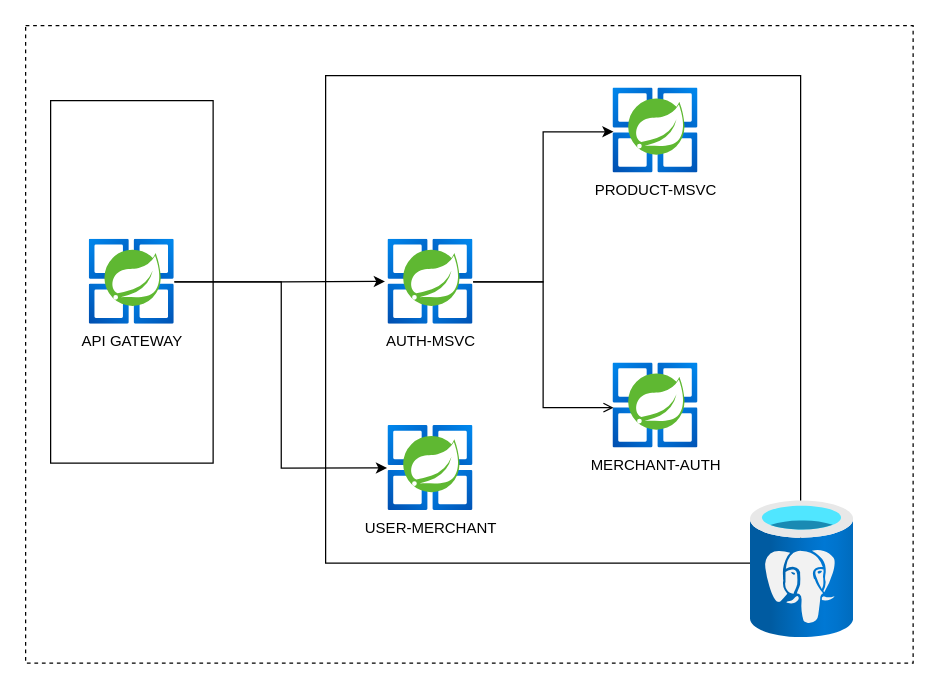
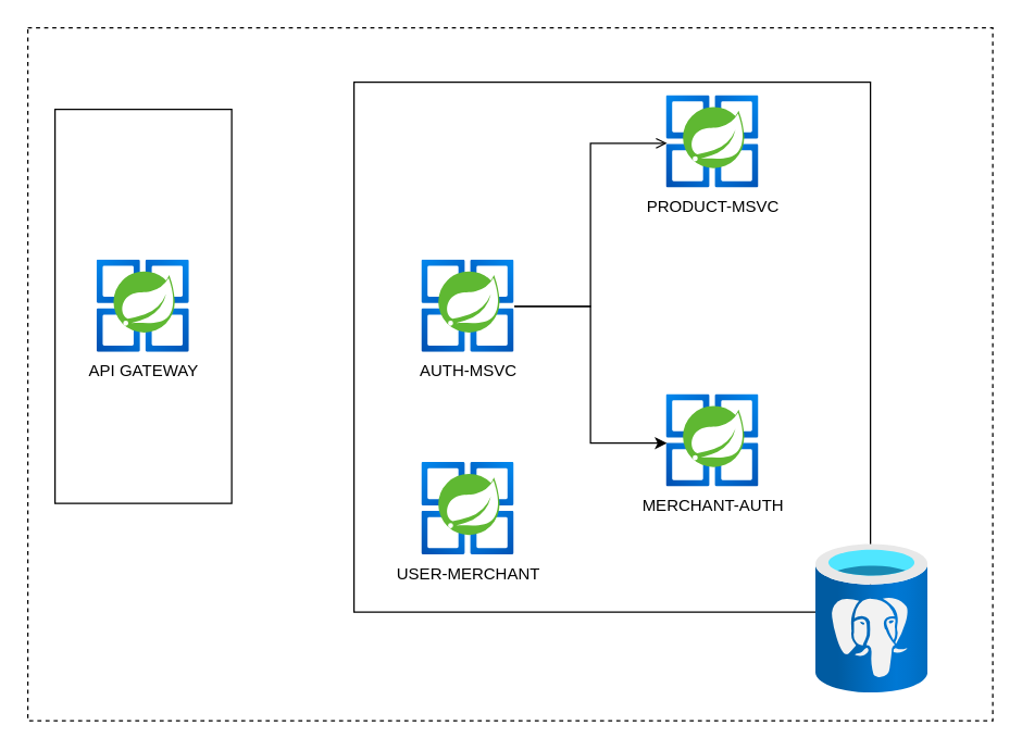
  <mxCell id="0" />
  <mxCell id="1" parent="0" />
  <mxCell id="2" value="" style="rounded=0;whiteSpace=wrap;html=1;dashed=1;fillColor=none;" vertex="1" parent="1"><mxGeometry x="20" y="20" width="710" height="510" as="geometry" /></mxCell>
  <mxCell id="3" value="" style="rounded=0;whiteSpace=wrap;html=1;" vertex="1" parent="1"><mxGeometry x="40" y="80" width="130" height="290" as="geometry" /></mxCell>
  <mxCell id="4" value="API GATEWAY" style="image;aspect=fixed;html=1;points=[];align=center;fontSize=12;image=img/lib/azure2/compute/Azure_Spring_Cloud.svg;" vertex="1" parent="1"><mxGeometry x="71" y="191" width="68" height="68" as="geometry" /></mxCell>
  <mxCell id="5" value="" style="rounded=0;whiteSpace=wrap;html=1;" vertex="1" parent="1"><mxGeometry x="260" y="60" width="380" height="390" as="geometry" /></mxCell>
  <mxCell id="6" value="USER-MERCHANT" style="image;aspect=fixed;html=1;points=[];align=center;fontSize=12;image=img/lib/azure2/compute/Azure_Spring_Cloud.svg;" vertex="1" parent="1"><mxGeometry x="310" y="340" width="68" height="68" as="geometry" /></mxCell>
  <mxCell id="7" value="AUTH-MSVC" style="image;aspect=fixed;html=1;points=[];align=center;fontSize=12;image=img/lib/azure2/compute/Azure_Spring_Cloud.svg;" vertex="1" parent="1"><mxGeometry x="310" y="191" width="68" height="68" as="geometry" /></mxCell>
  <mxCell id="8" value="PRODUCT-MSVC" style="image;aspect=fixed;html=1;points=[];align=center;fontSize=12;image=img/lib/azure2/compute/Azure_Spring_Cloud.svg;" vertex="1" parent="1"><mxGeometry x="490" y="70" width="68" height="68" as="geometry" /></mxCell>
  <mxCell id="9" value="MERCHANT-AUTH" style="image;aspect=fixed;html=1;points=[];align=center;fontSize=12;image=img/lib/azure2/compute/Azure_Spring_Cloud.svg;" vertex="1" parent="1"><mxGeometry x="490" y="290" width="68" height="68" as="geometry" /></mxCell>
- <mxCell id="10" style="edgeStyle=orthogonalEdgeStyle;rounded=0;orthogonalLoop=1;jettySize=auto;html=1;entryX=0.005;entryY=0.514;entryDx=0;entryDy=0;entryPerimeter=0;" edge="1" parent="1" source="7" target="8"><mxGeometry relative="1" as="geometry" /></mxCell>
- <mxCell id="11" style="edgeStyle=orthogonalEdgeStyle;rounded=0;orthogonalLoop=1;jettySize=auto;html=1;entryX=0.005;entryY=0.524;entryDx=0;entryDy=0;entryPerimeter=0;endArrow=open;" edge="1" parent="1" source="7" target="9"><mxGeometry relative="1" as="geometry" /></mxCell>
- <mxCell id="12" style="edgeStyle=orthogonalEdgeStyle;rounded=0;orthogonalLoop=1;jettySize=auto;html=1;entryX=-0.037;entryY=0.495;entryDx=0;entryDy=0;entryPerimeter=0;" edge="1" parent="1" source="4" target="7"><mxGeometry relative="1" as="geometry" /></mxCell>
- <mxCell id="13" style="edgeStyle=orthogonalEdgeStyle;rounded=0;orthogonalLoop=1;jettySize=auto;html=1;entryX=-0.012;entryY=0.498;entryDx=0;entryDy=0;entryPerimeter=0;" edge="1" parent="1" source="4" target="6"><mxGeometry relative="1" as="geometry" /></mxCell>
+ <mxCell id="10" style="edgeStyle=orthogonalEdgeStyle;rounded=0;orthogonalLoop=1;jettySize=auto;html=1;entryX=0.005;entryY=0.514;entryDx=0;entryDy=0;entryPerimeter=0;endArrow=open;" edge="1" parent="1" source="7" target="8"><mxGeometry relative="1" as="geometry" /></mxCell>
+ <mxCell id="11" style="edgeStyle=orthogonalEdgeStyle;rounded=0;orthogonalLoop=1;jettySize=auto;html=1;entryX=0.005;entryY=0.524;entryDx=0;entryDy=0;entryPerimeter=0;" edge="1" parent="1" source="7" target="9"><mxGeometry relative="1" as="geometry" /></mxCell>
  <mxCell id="14" value="" style="image;aspect=fixed;html=1;points=[];align=center;fontSize=12;image=img/lib/azure2/databases/Azure_Database_PostgreSQL_Server.svg;" vertex="1" parent="1"><mxGeometry x="600" y="400" width="82.5" height="110" as="geometry" /></mxCell>
